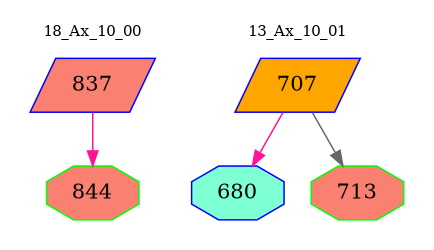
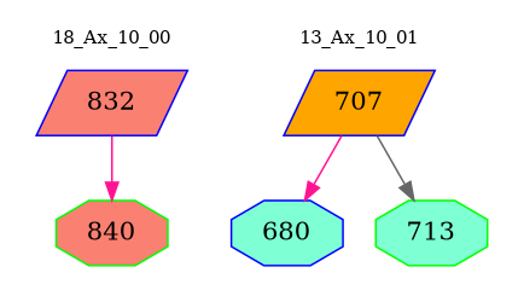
  digraph {
    node [color=blue fillcolor=salmon shape=octagon style=filled]
    edge [color=deeppink]
-   n1 [label=837 shape=parallelogram]
-   n2 [color=green label=844]
+   n1 [label=832 shape=parallelogram]
+   n2 [color=green label=840]
    n3 [fillcolor=orange label=707 shape=parallelogram]
    n4 [fillcolor=aquamarine label=680]
-   n5 [color=green label=713]
+   n5 [color=green fillcolor=aquamarine label=713]
    subgraph cluster_1 {
      color=white
      fontsize=10
      label="18_Ax_10_00"
      n1
      n2
    }
    subgraph cluster_2 {
      color=white
      fontsize=10
      label="13_Ax_10_01"
      n3
      n4
      n5
    }
    n1 -> n2
    n3 -> n4
    n3 -> n5 [color=gray40]
  }
